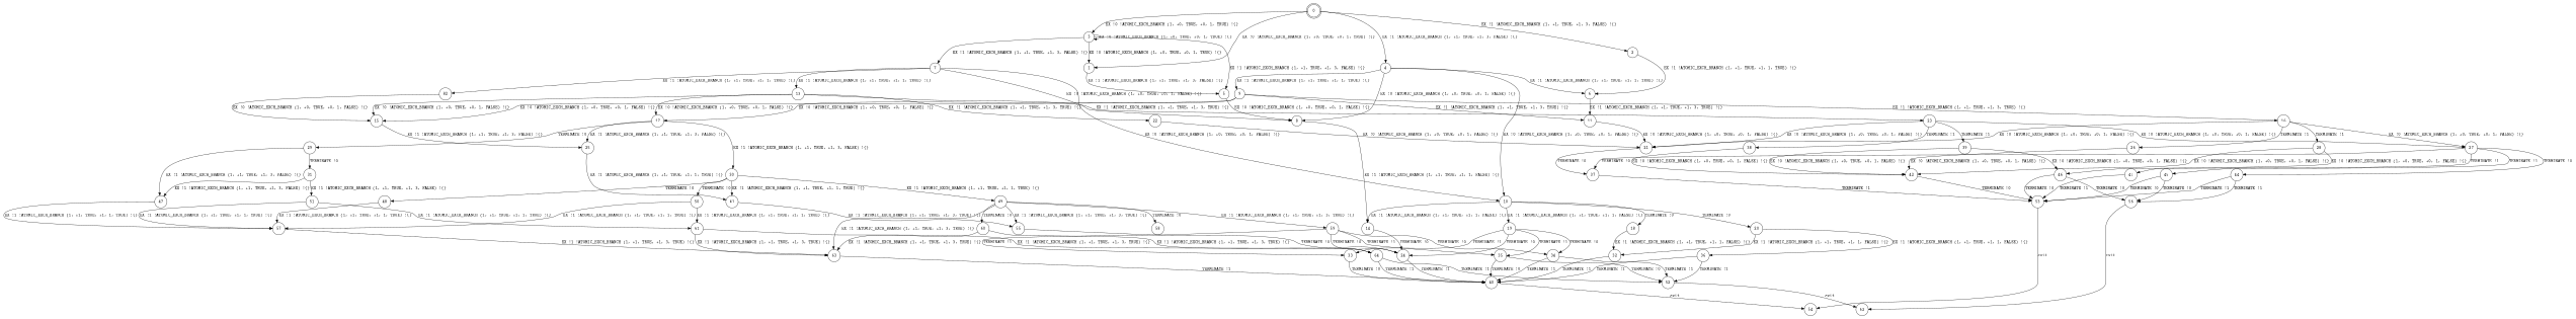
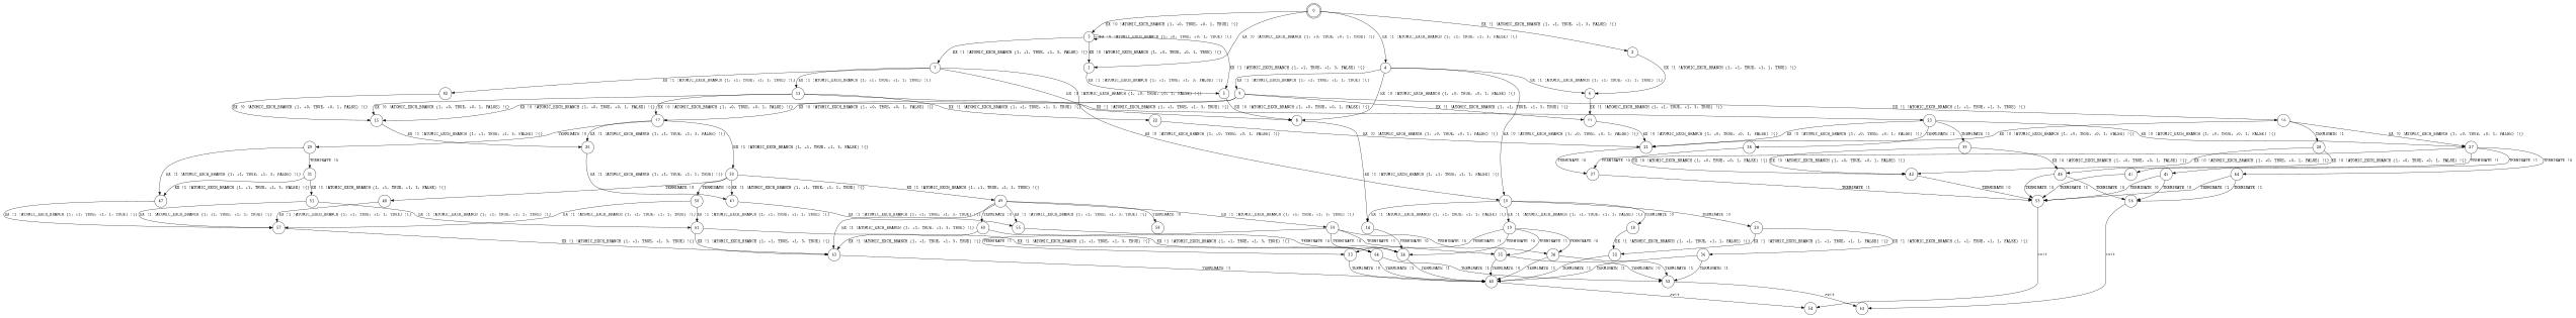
  digraph {
    fontname="Courier Prime"
    node [fontname="Courier Prime" shape=circle]
    edge [fontname="Courier Prime"]
    0 [peripheries=2]
    1
    2
    3
    4
    5
    6
    7
    8
    9
    10
    11
    n13 [label=82]
    13
    14
    15
    16
    17
    18
    19
    20
    21
    22
    23
    24
    25
-   26
    27
    28
    29
    30
    32
    33
    34
    35
    36
    37
    38
    39
    40
    41
    42
    43
    44
    45
    46
    31
    47
    48
    49
    50
    51
    52
    53
    54
    55
    56
    57
    58
    59
    60
    63
    61
    62
    64
    0 -> 1 [label="EX !0 !ATOMIC_EXCH_BRANCH (1, +0, TRUE, +0, 1, TRUE) !{}"]
    0 -> 2 [label="EX !1 !ATOMIC_EXCH_BRANCH (1, +1, TRUE, +1, 3, FALSE) !{}"]
    0 -> 3 [label="EX !0 !ATOMIC_EXCH_BRANCH (1, +0, TRUE, +0, 1, TRUE) !{}"]
    0 -> 4 [label="EX !1 !ATOMIC_EXCH_BRANCH (1, +1, TRUE, +1, 3, FALSE) !{}"]
    1 -> 5 [label="EX !1 !ATOMIC_EXCH_BRANCH (1, +1, TRUE, +1, 3, FALSE) !{}"]
    2 -> 6 [label="EX !1 !ATOMIC_EXCH_BRANCH (1, +1, TRUE, +1, 1, TRUE) !{}"]
    3 -> 1 [label="EX !0 !ATOMIC_EXCH_BRANCH (1, +0, TRUE, +0, 1, TRUE) !{}"]
    3 -> 3 [label="EX !0 !ATOMIC_EXCH_BRANCH (1, +0, TRUE, +0, 1, TRUE) !{}"]
    3 -> 5 [label="EX !1 !ATOMIC_EXCH_BRANCH (1, +1, TRUE, +1, 3, FALSE) !{}"]
    3 -> 7 [label="EX !1 !ATOMIC_EXCH_BRANCH (1, +1, TRUE, +1, 3, FALSE) !{}"]
    4 -> 6 [label="EX !1 !ATOMIC_EXCH_BRANCH (1, +1, TRUE, +1, 1, TRUE) !{}"]
    4 -> 8 [label="EX !0 !ATOMIC_EXCH_BRANCH (1, +0, TRUE, +0, 1, FALSE) !{}"]
    4 -> 9 [label="EX !1 !ATOMIC_EXCH_BRANCH (1, +1, TRUE, +1, 1, TRUE) !{}"]
    4 -> 10 [label="EX !0 !ATOMIC_EXCH_BRANCH (1, +0, TRUE, +0, 1, FALSE) !{}"]
    5 -> 8 [label="EX !0 !ATOMIC_EXCH_BRANCH (1, +0, TRUE, +0, 1, FALSE) !{}"]
    6 -> 11 [label="EX !1 !ATOMIC_EXCH_BRANCH (1, +1, TRUE, +1, 3, TRUE) !{}"]
    7 -> 8 [label="EX !0 !ATOMIC_EXCH_BRANCH (1, +0, TRUE, +0, 1, FALSE) !{}"]
    7 -> 10 [label="EX !0 !ATOMIC_EXCH_BRANCH (1, +0, TRUE, +0, 1, FALSE) !{}"]
    7 -> n13 [label="EX !1 !ATOMIC_EXCH_BRANCH (1, +1, TRUE, +1, 1, TRUE) !{}"]
    7 -> 13 [label="EX !1 !ATOMIC_EXCH_BRANCH (1, +1, TRUE, +1, 1, TRUE) !{}"]
    8 -> 14 [label="EX !1 !ATOMIC_EXCH_BRANCH (1, +1, TRUE, +1, 1, FALSE) !{}"]
    9 -> 11 [label="EX !1 !ATOMIC_EXCH_BRANCH (1, +1, TRUE, +1, 3, TRUE) !{}"]
    9 -> 15 [label="EX !0 !ATOMIC_EXCH_BRANCH (1, +0, TRUE, +0, 1, FALSE) !{}"]
    9 -> 16 [label="EX !1 !ATOMIC_EXCH_BRANCH (1, +1, TRUE, +1, 3, TRUE) !{}"]
    9 -> 17 [label="EX !0 !ATOMIC_EXCH_BRANCH (1, +0, TRUE, +0, 1, FALSE) !{}"]
    10 -> 14 [label="EX !1 !ATOMIC_EXCH_BRANCH (1, +1, TRUE, +1, 1, FALSE) !{}"]
    10 -> 18 [label="TERMINATE !0"]
    10 -> 19 [label="EX !1 !ATOMIC_EXCH_BRANCH (1, +1, TRUE, +1, 1, FALSE) !{}"]
    10 -> 20 [label="TERMINATE !0"]
    11 -> 21 [label="EX !0 !ATOMIC_EXCH_BRANCH (1, +0, TRUE, +0, 1, FALSE) !{}"]
    n13 -> 15 [label="EX !0 !ATOMIC_EXCH_BRANCH (1, +0, TRUE, +0, 1, FALSE) !{}"]
    13 -> 15 [label="EX !0 !ATOMIC_EXCH_BRANCH (1, +0, TRUE, +0, 1, FALSE) !{}"]
    13 -> 17 [label="EX !0 !ATOMIC_EXCH_BRANCH (1, +0, TRUE, +0, 1, FALSE) !{}"]
    13 -> 22 [label="EX !1 !ATOMIC_EXCH_BRANCH (1, +1, TRUE, +1, 3, TRUE) !{}"]
    13 -> 23 [label="EX !1 !ATOMIC_EXCH_BRANCH (1, +1, TRUE, +1, 3, TRUE) !{}"]
    14 -> 24 [label="TERMINATE !0"]
    15 -> 25 [label="EX !1 !ATOMIC_EXCH_BRANCH (1, +1, TRUE, +1, 3, FALSE) !{}"]
    16 -> 21 [label="EX !0 !ATOMIC_EXCH_BRANCH (1, +0, TRUE, +0, 1, FALSE) !{}"]
-   16 -> 26 [label="TERMINATE !1"]
    16 -> 27 [label="EX !0 !ATOMIC_EXCH_BRANCH (1, +0, TRUE, +0, 1, FALSE) !{}"]
    16 -> 28 [label="TERMINATE !1"]
    17 -> 25 [label="EX !1 !ATOMIC_EXCH_BRANCH (1, +1, TRUE, +1, 3, FALSE) !{}"]
    17 -> 29 [label="TERMINATE !0"]
    17 -> 30 [label="EX !1 !ATOMIC_EXCH_BRANCH (1, +1, TRUE, +1, 3, FALSE) !{}"]
    18 -> 32 [label="EX !1 !ATOMIC_EXCH_BRANCH (1, +1, TRUE, +1, 1, FALSE) !{}"]
    19 -> 24 [label="TERMINATE !0"]
    19 -> 33 [label="TERMINATE !1"]
    19 -> 34 [label="TERMINATE !0"]
    19 -> 35 [label="TERMINATE !1"]
    20 -> 32 [label="EX !1 !ATOMIC_EXCH_BRANCH (1, +1, TRUE, +1, 1, FALSE) !{}"]
    20 -> 36 [label="EX !1 !ATOMIC_EXCH_BRANCH (1, +1, TRUE, +1, 1, FALSE) !{}"]
    21 -> 37 [label="TERMINATE !0"]
    22 -> 21 [label="EX !0 !ATOMIC_EXCH_BRANCH (1, +0, TRUE, +0, 1, FALSE) !{}"]
    23 -> 21 [label="EX !0 !ATOMIC_EXCH_BRANCH (1, +0, TRUE, +0, 1, FALSE) !{}"]
    23 -> 27 [label="EX !0 !ATOMIC_EXCH_BRANCH (1, +0, TRUE, +0, 1, FALSE) !{}"]
    23 -> 38 [label="TERMINATE !1"]
    23 -> 39 [label="TERMINATE !1"]
    24 -> 40 [label="TERMINATE !1"]
    25 -> 41 [label="EX !1 !ATOMIC_EXCH_BRANCH (1, +1, TRUE, +1, 1, TRUE) !{}"]
-   26 -> 42 [label="EX !0 !ATOMIC_EXCH_BRANCH (1, +0, TRUE, +0, 1, FALSE) !{}"]
    27 -> 37 [label="TERMINATE !0"]
    27 -> 43 [label="TERMINATE !1"]
    27 -> 44 [label="TERMINATE !0"]
    27 -> 45 [label="TERMINATE !1"]
    28 -> 42 [label="EX !0 !ATOMIC_EXCH_BRANCH (1, +0, TRUE, +0, 1, FALSE) !{}"]
    28 -> 46 [label="EX !0 !ATOMIC_EXCH_BRANCH (1, +0, TRUE, +0, 1, FALSE) !{}"]
    29 -> 31 [label="TERMINATE !0"]
    29 -> 47 [label="EX !1 !ATOMIC_EXCH_BRANCH (1, +1, TRUE, +1, 3, FALSE) !{}"]
    30 -> 41 [label="EX !1 !ATOMIC_EXCH_BRANCH (1, +1, TRUE, +1, 1, TRUE) !{}"]
    30 -> 48 [label="TERMINATE !0"]
    30 -> 49 [label="EX !1 !ATOMIC_EXCH_BRANCH (1, +1, TRUE, +1, 1, TRUE) !{}"]
    30 -> 50 [label="TERMINATE !0"]
    32 -> 40 [label="TERMINATE !1"]
    33 -> 40 [label="TERMINATE !0"]
    34 -> 40 [label="TERMINATE !1"]
    34 -> 52 [label="TERMINATE !1"]
    35 -> 40 [label="TERMINATE !0"]
    35 -> 52 [label="TERMINATE !0"]
    36 -> 40 [label="TERMINATE !1"]
    36 -> 52 [label="TERMINATE !1"]
    37 -> 53 [label="TERMINATE !1"]
    38 -> 42 [label="EX !0 !ATOMIC_EXCH_BRANCH (1, +0, TRUE, +0, 1, FALSE) !{}"]
    39 -> 42 [label="EX !0 !ATOMIC_EXCH_BRANCH (1, +0, TRUE, +0, 1, FALSE) !{}"]
    39 -> 46 [label="EX !0 !ATOMIC_EXCH_BRANCH (1, +0, TRUE, +0, 1, FALSE) !{}"]
    40 -> 54 [label=exit]
    41 -> 55 [label="EX !1 !ATOMIC_EXCH_BRANCH (1, +1, TRUE, +1, 3, TRUE) !{}"]
    42 -> 53 [label="TERMINATE !0"]
    43 -> 53 [label="TERMINATE !1"]
    44 -> 53 [label="TERMINATE !1"]
    44 -> 56 [label="TERMINATE !1"]
    45 -> 53 [label="TERMINATE !0"]
    45 -> 56 [label="TERMINATE !0"]
    46 -> 53 [label="TERMINATE !0"]
    46 -> 56 [label="TERMINATE !0"]
    31 -> 47 [label="EX !1 !ATOMIC_EXCH_BRANCH (1, +1, TRUE, +1, 3, FALSE) !{}"]
    31 -> 51 [label="EX !1 !ATOMIC_EXCH_BRANCH (1, +1, TRUE, +1, 3, FALSE) !{}"]
    47 -> 57 [label="EX !1 !ATOMIC_EXCH_BRANCH (1, +1, TRUE, +1, 1, TRUE) !{}"]
    48 -> 57 [label="EX !1 !ATOMIC_EXCH_BRANCH (1, +1, TRUE, +1, 1, TRUE) !{}"]
    49 -> 55 [label="EX !1 !ATOMIC_EXCH_BRANCH (1, +1, TRUE, +1, 3, TRUE) !{}"]
    49 -> 58 [label="TERMINATE !0"]
    49 -> 59 [label="EX !1 !ATOMIC_EXCH_BRANCH (1, +1, TRUE, +1, 3, TRUE) !{}"]
    49 -> 60 [label="TERMINATE !0"]
    49 -> 63 [label="EX !1 !ATOMIC_EXCH_BRANCH (1, +1, TRUE, +1, 3, TRUE) !{}"]
    50 -> 57 [label="EX !1 !ATOMIC_EXCH_BRANCH (1, +1, TRUE, +1, 1, TRUE) !{}"]
    50 -> 61 [label="EX !1 !ATOMIC_EXCH_BRANCH (1, +1, TRUE, +1, 1, TRUE) !{}"]
    51 -> 57 [label="EX !1 !ATOMIC_EXCH_BRANCH (1, +1, TRUE, +1, 1, TRUE) !{}"]
    51 -> 61 [label="EX !1 !ATOMIC_EXCH_BRANCH (1, +1, TRUE, +1, 1, TRUE) !{}"]
    52 -> 62 [label=exit]
    53 -> 54 [label=exit]
    55 -> 24 [label="TERMINATE !0"]
    56 -> 62 [label=exit]
    57 -> 63 [label="EX !1 !ATOMIC_EXCH_BRANCH (1, +1, TRUE, +1, 3, TRUE) !{}"]
    59 -> 24 [label="TERMINATE !0"]
    59 -> 33 [label="TERMINATE !1"]
    59 -> 34 [label="TERMINATE !0"]
    59 -> 35 [label="TERMINATE !1"]
    60 -> 63 [label="EX !1 !ATOMIC_EXCH_BRANCH (1, +1, TRUE, +1, 3, TRUE) !{}"]
    60 -> 64 [label="EX !1 !ATOMIC_EXCH_BRANCH (1, +1, TRUE, +1, 3, TRUE) !{}"]
    63 -> 40 [label="TERMINATE !1"]
    61 -> 63 [label="EX !1 !ATOMIC_EXCH_BRANCH (1, +1, TRUE, +1, 3, TRUE) !{}"]
    61 -> 64 [label="EX !1 !ATOMIC_EXCH_BRANCH (1, +1, TRUE, +1, 3, TRUE) !{}"]
    64 -> 40 [label="TERMINATE !1"]
    64 -> 52 [label="TERMINATE !1"]
  }
